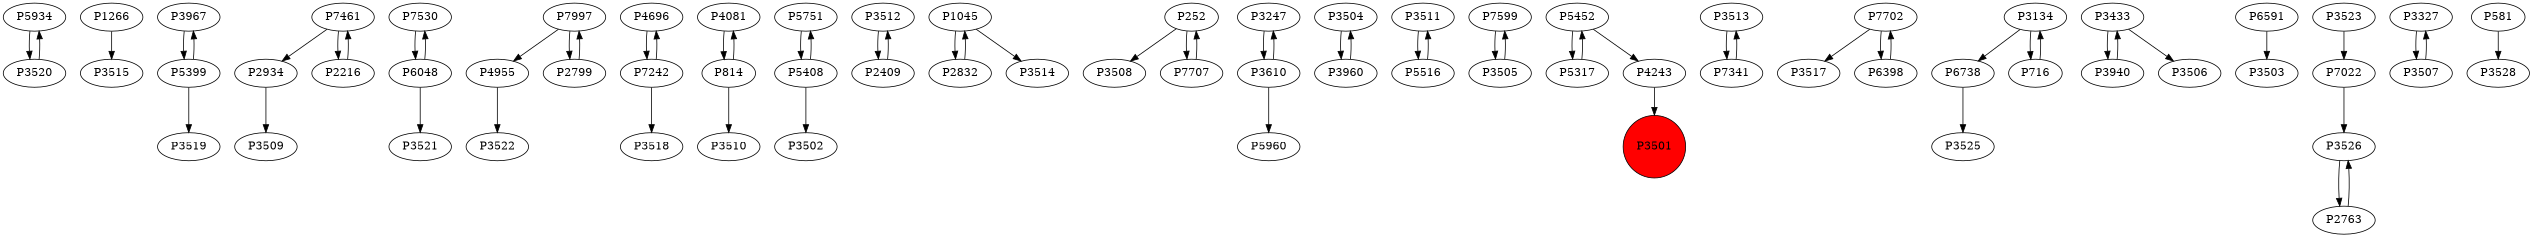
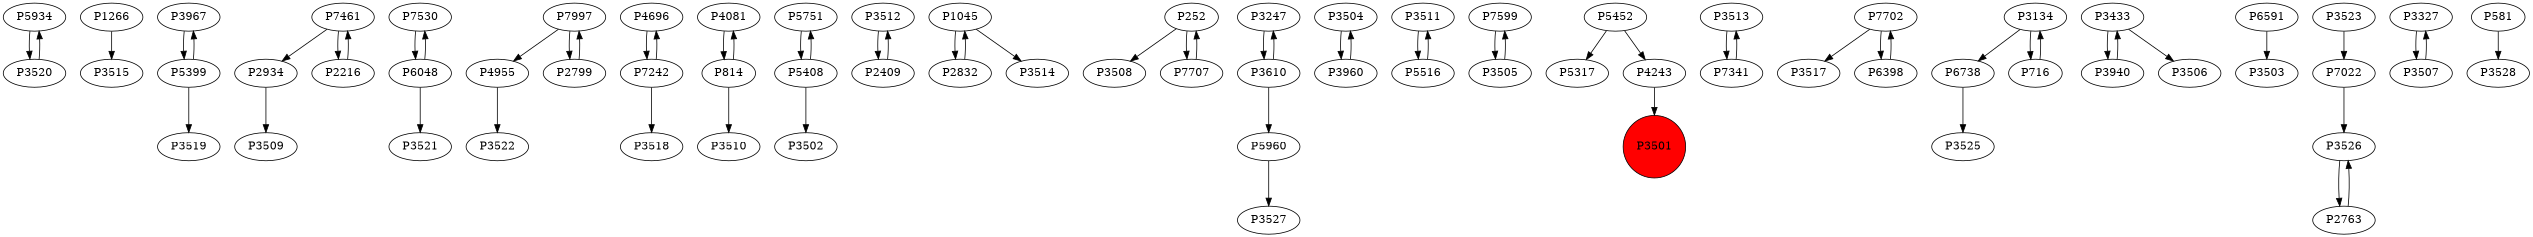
  digraph {
    P5934
    P3520
    P1266
    P3515
    P3967
    P5399
    P3519
    P7461
    P2934
    P2216
    P3509
    P7530
    P6048
    P3521
    P7997
    P4955
    P2799
    P3522
    n19 [label=P4696]
    P7242
    P3518
    P4081
    P814
    P3510
    P5751
    P5408
    P3502
    P3512
    P2409
    P1045
    P2832
    P3514
    P252
    P3508
    P7707
    P3247
    P3610
    P5960
+   P3527
    P3504
    P3960
    P3511
    P5516
    P7599
    P3505
    P5452
    P5317
    P4243
    P3501 [fillcolor=red shape=circle style=filled]
    P3513
    P7341
    P7702
    P3517
    P6398
    P3134
    P6738
    P716
    P3525
    P3433
    P3940
    P3506
    P6591
    P3503
    P3526
    P2763
    P7022
    P3523
    P3327
    P3507
    P581
    P3528
    P5934 -> P3520
    P3520 -> P5934
    P1266 -> P3515
    P3967 -> P5399
    P5399 -> P3967
    P5399 -> P3519
    P7461 -> P2934
    P7461 -> P2216
    P2934 -> P3509
    P2216 -> P7461
    P7530 -> P6048
    P6048 -> P7530
    P6048 -> P3521
    P7997 -> P4955
    P7997 -> P2799
    P4955 -> P3522
    P2799 -> P7997
    n19 -> P7242
    P7242 -> n19
    P7242 -> P3518
    P4081 -> P814
    P814 -> P4081
    P814 -> P3510
    P5751 -> P5408
    P5408 -> P5751
    P5408 -> P3502
    P3512 -> P2409
    P2409 -> P3512
    P1045 -> P2832
    P1045 -> P3514
    P2832 -> P1045
    P252 -> P3508
    P252 -> P7707
    P7707 -> P252
    P3247 -> P3610
    P3610 -> P3247
    P3610 -> P5960
+   P5960 -> P3527
    P3504 -> P3960
    P3960 -> P3504
    P3511 -> P5516
    P5516 -> P3511
    P7599 -> P3505
    P3505 -> P7599
    P5452 -> P5317
    P5452 -> P4243
-   P5317 -> P5452
    P4243 -> P3501
    P3513 -> P7341
    P7341 -> P3513
    P7702 -> P3517
    P7702 -> P6398
    P6398 -> P7702
    P3134 -> P6738
    P3134 -> P716
    P6738 -> P3525
    P716 -> P3134
    P3433 -> P3940
    P3433 -> P3506
    P3940 -> P3433
    P6591 -> P3503
    P3526 -> P2763
    P2763 -> P3526
    P7022 -> P3526
    P3523 -> P7022
    P3327 -> P3507
    P3507 -> P3327
    P581 -> P3528
  }
